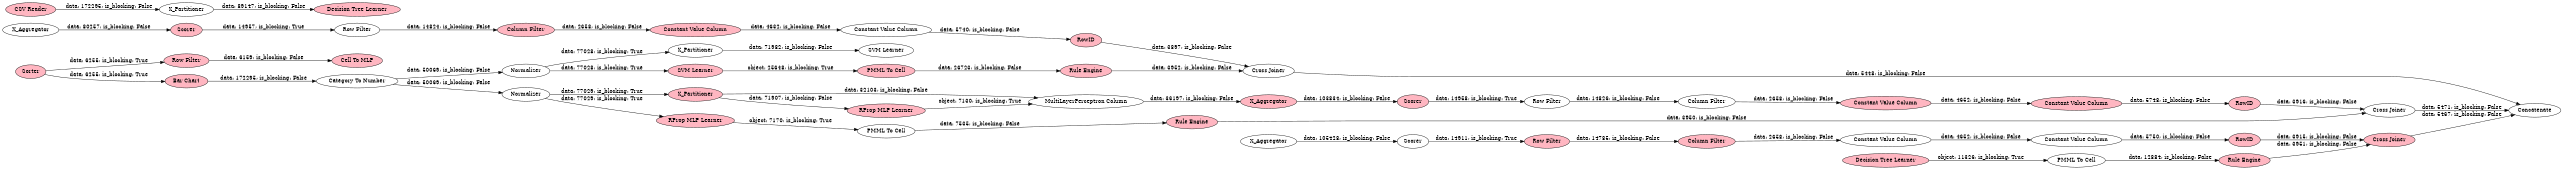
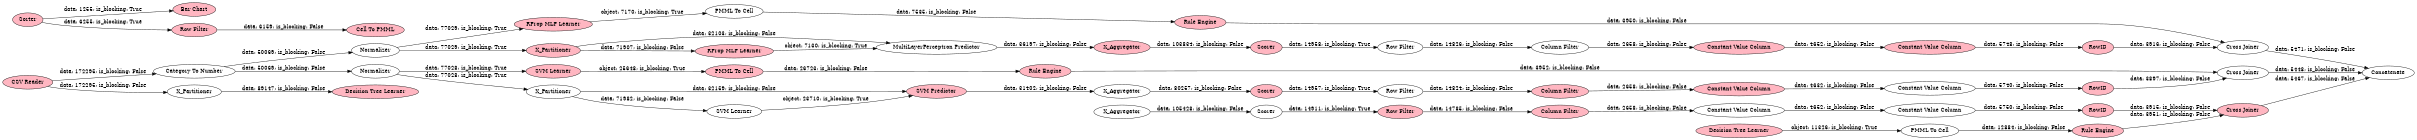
  digraph {
    rankdir=LR
    node [fillcolor=lightpink style=filled]
    n1 [fillcolor=white label="Column Filter"]
    n2 [label="Constant Value Column"]
    n3 [label="Constant Value Column"]
    n4 [label=RowID]
    n5 [fillcolor=white label="Cross Joiner"]
    n6 [fillcolor=white label=Concatenate]
    n7 [label="Bar Chart"]
    n8 [label="Cross Joiner"]
-   n9 [label="Cell To MLP"]
+   n9 [label="Cell To PMML"]
    n10 [label=Scorer]
    n11 [fillcolor=white label="Row Filter"]
    n12 [label="Column Filter"]
    n13 [label="Column Filter"]
    n14 [fillcolor=white label="Constant Value Column"]
    n15 [fillcolor=white label="Constant Value Column"]
    n16 [label="Constant Value Column"]
    n17 [fillcolor=white label="Constant Value Column"]
    n18 [fillcolor=white label=X_Aggregator]
-   n20 [fillcolor=white label="MultiLayerPerceptron Column"]
+   n19 [label="SVM Predictor"]
+   n20 [fillcolor=white label="MultiLayerPerceptron Predictor"]
    n21 [label=X_Aggregator]
    n22 [label=Scorer]
    n23 [fillcolor=white label=X_Aggregator]
    n24 [fillcolor=white label=Scorer]
    n25 [label="Row Filter"]
    n26 [label="RProp MLP Learner"]
    n27 [label=Sorter]
    n28 [label="Row Filter"]
    n29 [fillcolor=white label=Normalizer]
    n30 [label="RProp MLP Learner"]
    n31 [label=X_Partitioner]
    n32 [fillcolor=white label="PMML To Cell"]
    n33 [label="Rule Engine"]
    n34 [fillcolor=white label="Cross Joiner"]
    n35 [fillcolor=white label="SVM Learner"]
    n36 [fillcolor=white label="Row Filter"]
    n37 [fillcolor=white label="Category To Number"]
    n38 [fillcolor=white label=Normalizer]
    n39 [label="SVM Learner"]
    n40 [fillcolor=white label=X_Partitioner]
    n41 [label=RowID]
    n42 [label="Rule Engine"]
    n43 [label="CSV Reader"]
    n44 [fillcolor=white label=X_Partitioner]
    n45 [label="Decision Tree Learner"]
    n46 [label="Decision Tree Learner"]
    n47 [fillcolor=white label="PMML To Cell"]
    n48 [label="Rule Engine"]
    n49 [label="PMML To Cell"]
    n50 [label=RowID]
    n1 -> n2 [label="data: 2658; is_blocking: False"]
    n2 -> n3 [label="data: 4652; is_blocking: False"]
    n3 -> n50 [label="data: 5748; is_blocking: False"]
    n4 -> n5 [label="data: 3897; is_blocking: False"]
    n5 -> n6 [label="data: 5448; is_blocking: False"]
    n8 -> n6 [label="data: 5467; is_blocking: False"]
    n10 -> n11 [label="data: 14957; is_blocking: True"]
    n11 -> n12 [label="data: 14824; is_blocking: False"]
    n12 -> n16 [label="data: 2658; is_blocking: False"]
    n13 -> n14 [label="data: 2658; is_blocking: False"]
    n14 -> n15 [label="data: 4652; is_blocking: False"]
    n15 -> n41 [label="data: 5750; is_blocking: False"]
    n16 -> n17 [label="data: 4632; is_blocking: False"]
    n17 -> n4 [label="data: 5740; is_blocking: False"]
    n18 -> n10 [label="data: 80257; is_blocking: False"]
+   n19 -> n18 [label="data: 31402; is_blocking: False"]
    n20 -> n21 [label="data: 36197; is_blocking: False"]
    n21 -> n22 [label="data: 103834; is_blocking: False"]
    n22 -> n36 [label="data: 14958; is_blocking: True"]
    n23 -> n24 [label="data: 105428; is_blocking: False"]
    n24 -> n25 [label="data: 14911; is_blocking: True"]
    n25 -> n13 [label="data: 14785; is_blocking: False"]
    n26 -> n20 [label="object: 7130; is_blocking: True"]
-   n27 -> n7 [label="data: 6255; is_blocking: True"]
+   n27 -> n7 [label="data: 1255; is_blocking: True"]
    n27 -> n28 [label="data: 6255; is_blocking: True"]
    n28 -> n9 [label="data: 6159; is_blocking: False"]
    n29 -> n30 [label="data: 77029; is_blocking: True"]
    n29 -> n31 [label="data: 77029; is_blocking: True"]
    n30 -> n32 [label="object: 7170; is_blocking: True"]
    n31 -> n20 [label="data: 32103; is_blocking: False"]
    n31 -> n26 [label="data: 71907; is_blocking: False"]
    n32 -> n33 [label="data: 7535; is_blocking: False"]
    n33 -> n34 [label="data: 3950; is_blocking: False"]
    n34 -> n6 [label="data: 5471; is_blocking: False"]
+   n35 -> n19 [label="object: 23710; is_blocking: True"]
    n36 -> n1 [label="data: 14826; is_blocking: False"]
    n37 -> n29 [label="data: 50069; is_blocking: False"]
    n37 -> n38 [label="data: 50069; is_blocking: False"]
    n38 -> n39 [label="data: 77028; is_blocking: True"]
    n38 -> n40 [label="data: 77028; is_blocking: True"]
    n39 -> n49 [label="object: 25648; is_blocking: True"]
+   n40 -> n19 [label="data: 32159; is_blocking: False"]
    n40 -> n35 [label="data: 71982; is_blocking: False"]
    n41 -> n8 [label="data: 3915; is_blocking: False"]
    n42 -> n5 [label="data: 3952; is_blocking: False"]
-   n7 -> n37 [label="data: 172295; is_blocking: False"]
+   n43 -> n37 [label="data: 172295; is_blocking: False"]
    n43 -> n44 [label="data: 172295; is_blocking: False"]
    n44 -> n45 [label="data: 89147; is_blocking: False"]
    n46 -> n47 [label="object: 11326; is_blocking: True"]
    n47 -> n48 [label="data: 12884; is_blocking: False"]
    n48 -> n8 [label="data: 3951; is_blocking: False"]
    n49 -> n42 [label="data: 26723; is_blocking: False"]
    n50 -> n34 [label="data: 3916; is_blocking: False"]
  }
